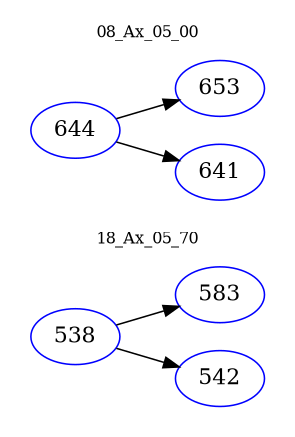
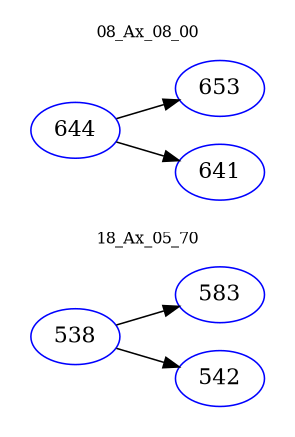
  digraph {
    rankdir=LR
    node [color=blue]
    edge [color=black]
    n1 [label=538]
    n2 [label=542]
    n3 [label=583]
    n4 [label=644]
    n5 [label=641]
    n6 [label=653]
    subgraph cluster_1 {
      color=white
      fontsize=10
      label="18_Ax_05_70"
      n1
      n2
      n3
    }
    subgraph cluster_2 {
      color=white
      fontsize=10
-     label="08_Ax_05_00"
+     label="08_Ax_08_00"
      n4
      n5
      n6
    }
    n1 -> n2
    n1 -> n3
    n4 -> n5
    n4 -> n6
  }
